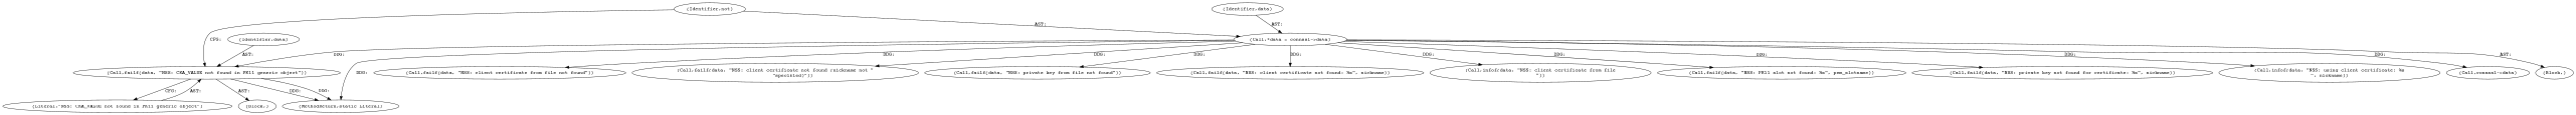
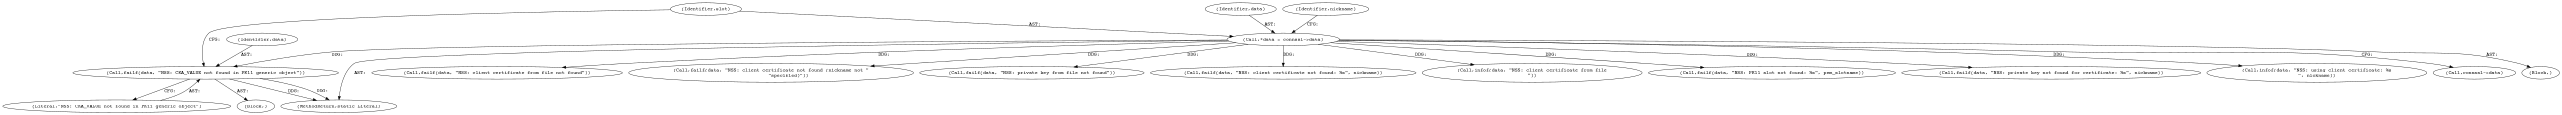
  digraph {
    fontname="Courier Prime"
    node [fontname="Courier Prime"]
    edge [fontname="Courier Prime"]
    n1 [label="(Call,failf(data, \"NSS: CKA_VALUE not found in PK11 generic object\"))"]
    n2 [label="(Literal,\"NSS: CKA_VALUE not found in PK11 generic object\")"]
    n3 [label="(Block,)"]
    n4 [label="(MethodReturn,static Literal)"]
    n5 [label="(Call,*data = connssl->data)"]
    n6 [label="(Call,failf(data, \"NSS: client certificate from file not found\"))"]
    n7 [label="(Call,failf(data, \"NSS: client certificate not found (nickname not \"\n            \"specified)\"))"]
    n8 [label="(Call,failf(data, \"NSS: private key from file not found\"))"]
    n9 [label="(Call,failf(data, \"NSS: client certificate not found: %s\", nickname))"]
    n10 [label="(Call,infof(data, \"NSS: client certificate from file\n\"))"]
    n11 [label="(Call,failf(data, \"NSS: PK11 slot not found: %s\", pem_slotname))"]
    n12 [label="(Call,failf(data, \"NSS: private key not found for certificate: %s\", nickname))"]
    n13 [label="(Call,infof(data, \"NSS: using client certificate: %s\n\", nickname))"]
    n14 [label="(Call,connssl->data)"]
    n15 [label="(Block,)"]
-   n16 [label="(Identifier,not)"]
+   n16 [label="(Identifier,slot)"]
    n17 [label="(Identifier,data)"]
+   n18 [label="(Identifier,nickname)"]
    n19 [label="(Identifier,data)"]
    n1 -> n2 [label="CFG: "]
    n1 -> n3 [label="AST: "]
    n1 -> n4 [label="DDG: "]
    n1 -> n4 [label="DDG: "]
    n2 -> n1 [label="AST: "]
    n5 -> n1 [label="DDG: "]
-   n5 -> n4 [label="DDG: "]
+   n5 -> n4 [label="AST: "]
    n5 -> n6 [label="DDG: "]
    n5 -> n7 [label="DDG: "]
    n5 -> n8 [label="DDG: "]
    n5 -> n9 [label="DDG: "]
    n5 -> n10 [label="DDG: "]
    n5 -> n11 [label="DDG: "]
    n5 -> n12 [label="DDG: "]
    n5 -> n13 [label="DDG: "]
-   n5 -> n14 [label="DDG: "]
+   n5 -> n14 [label="CFG: "]
    n5 -> n15 [label="AST: "]
    n16 -> n1 [label="CFG: "]
    n16 -> n5 [label="AST: "]
    n17 -> n5 [label="AST: "]
+   n18 -> n5 [label="CFG: "]
    n19 -> n1 [label="AST: "]
  }
